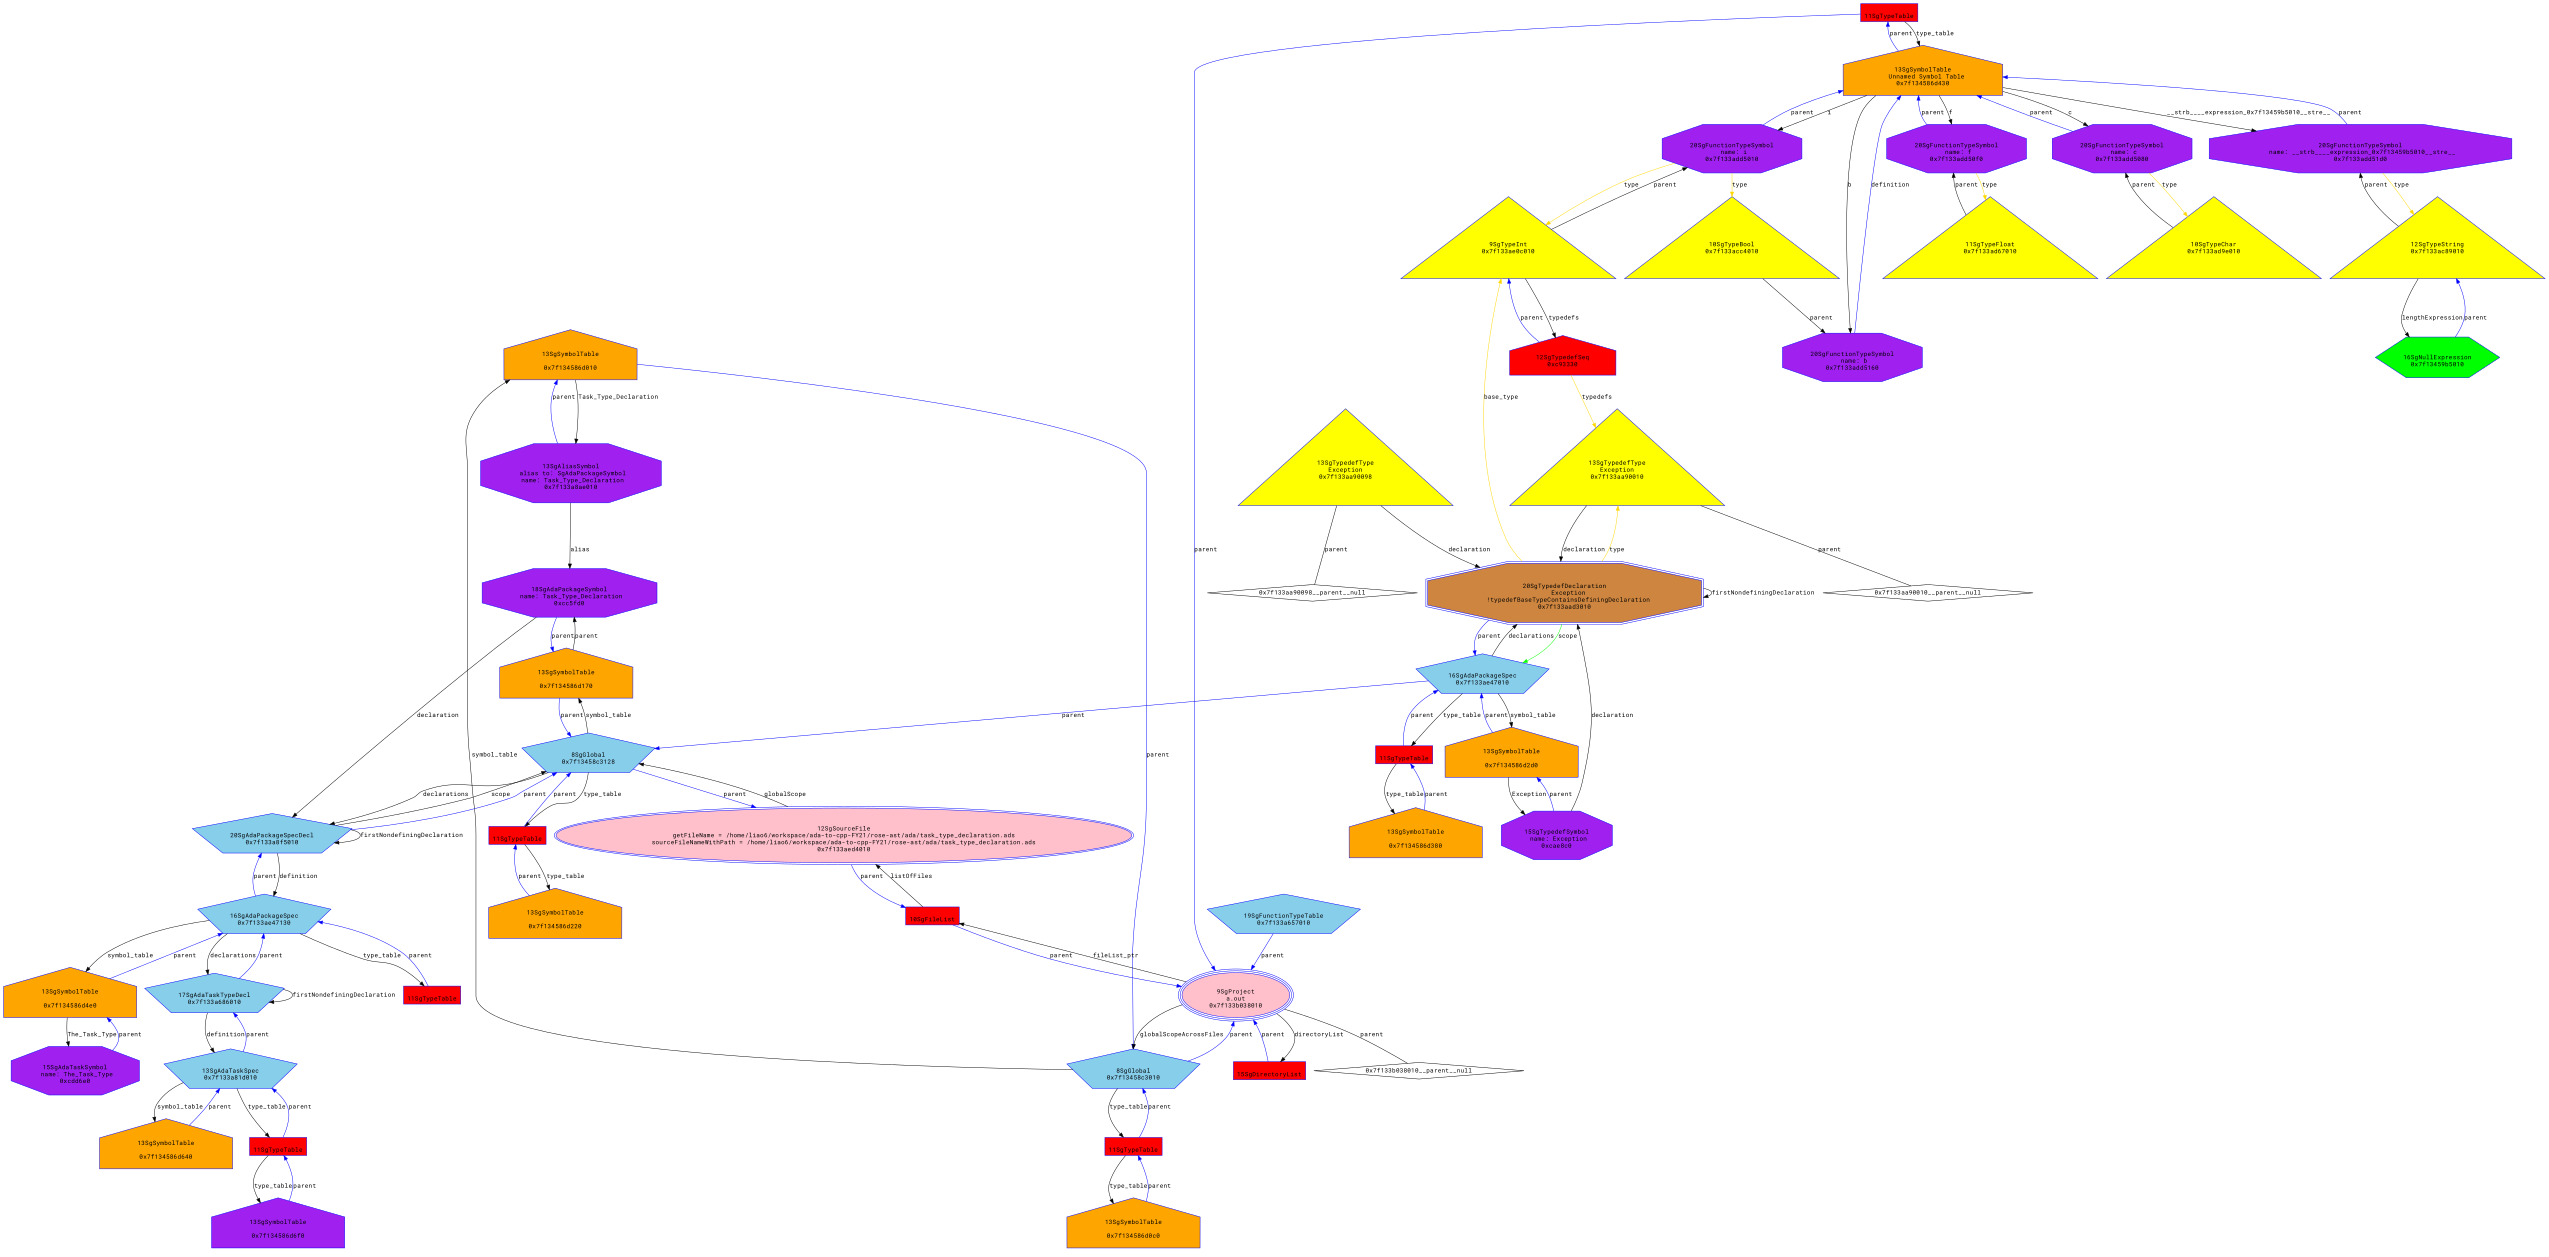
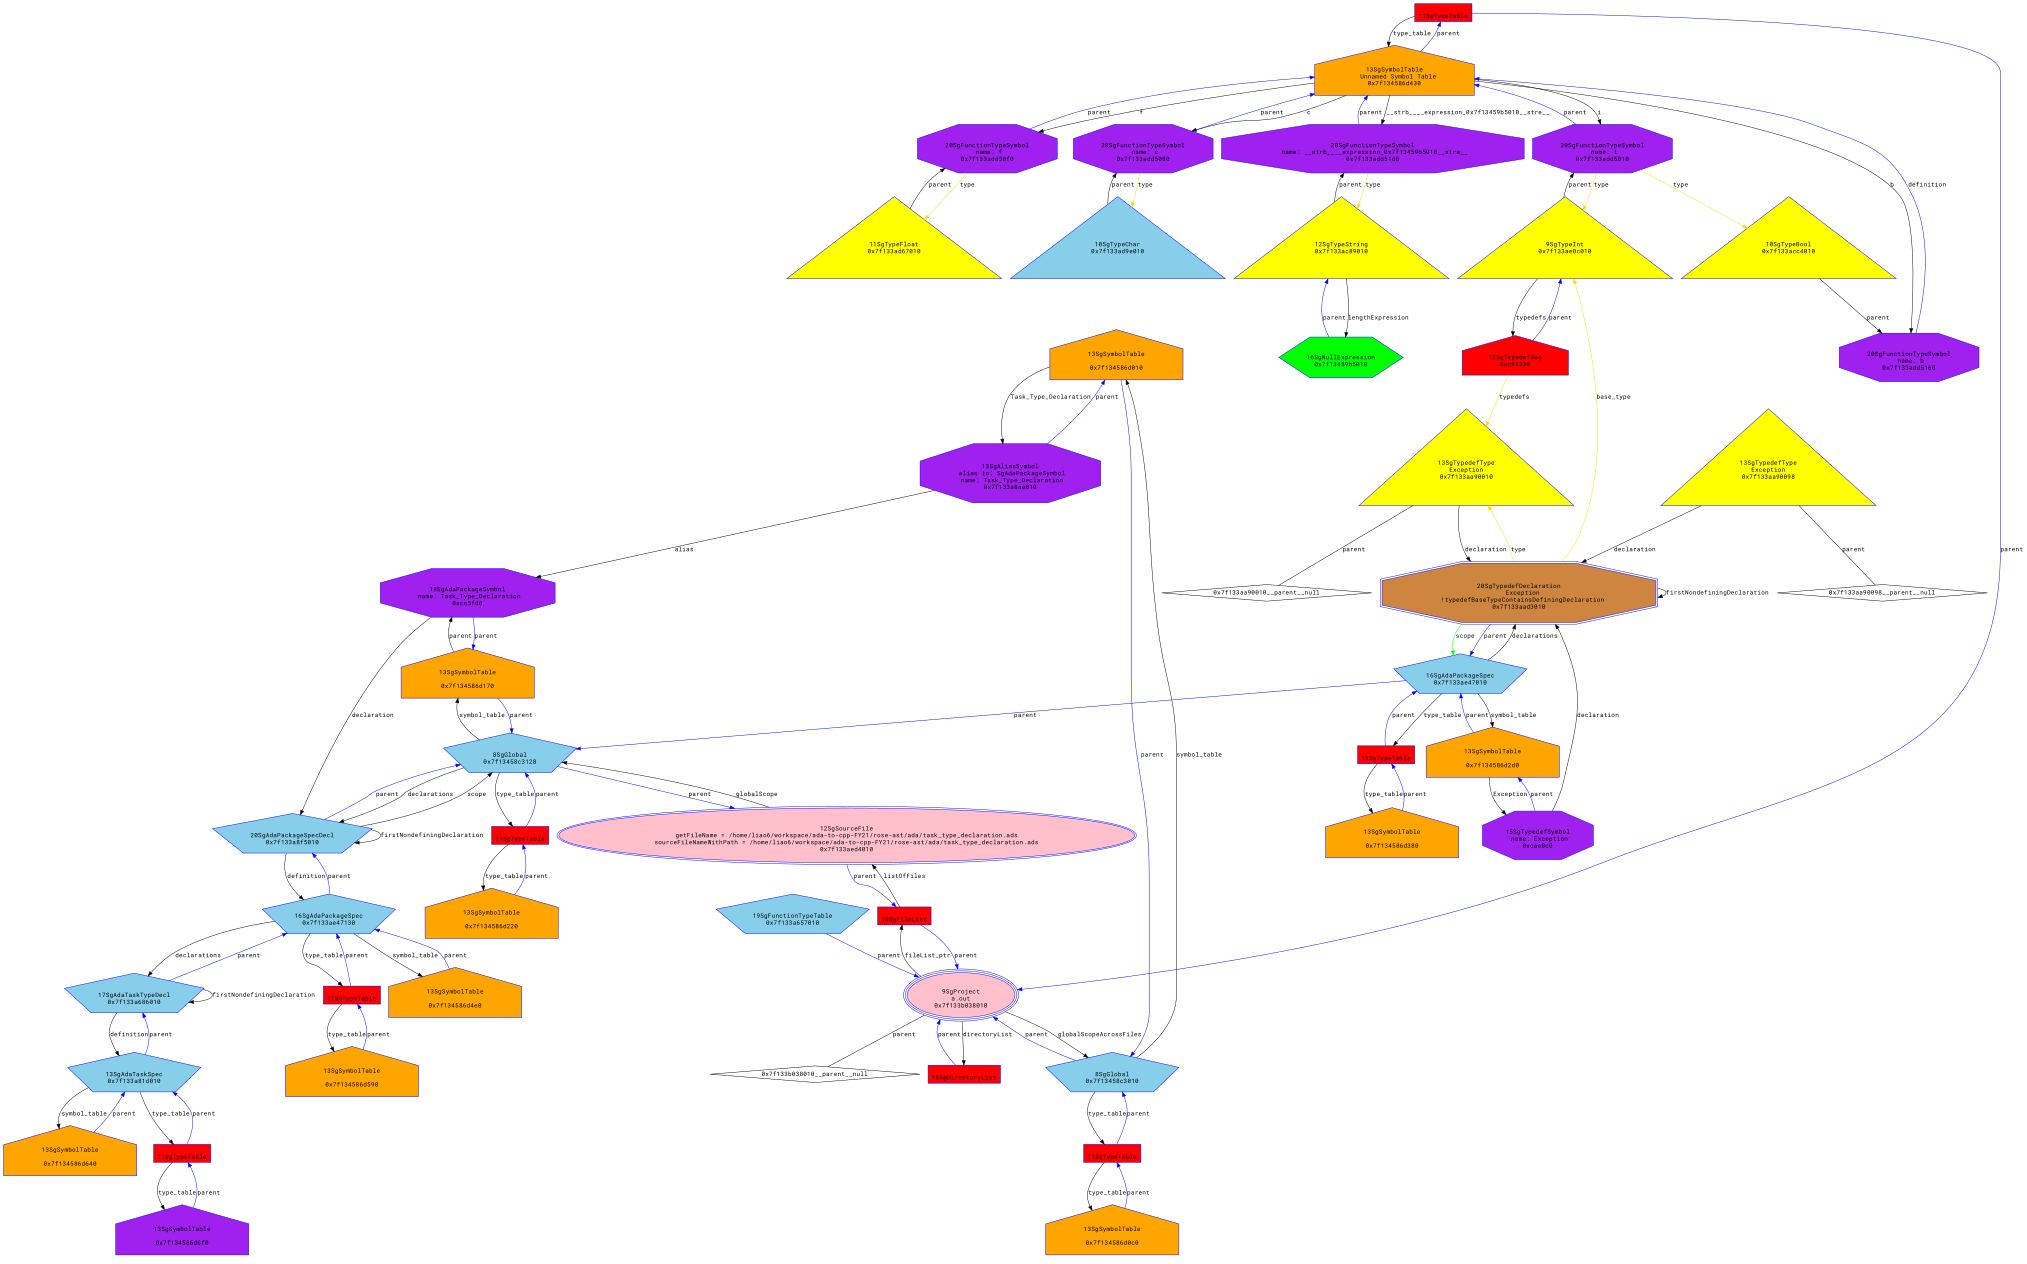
  digraph {
    fontname="Roboto Mono"
    node [color=blue fillcolor=orange fontcolor=black fontname="Roboto Mono" peripheries=1 regular=0 shape=polygon sides=5 style=filled]
    edge [dir=forward fontname="Roboto Mono"]
    n1 [label="\n13SgSymbolTable\n  \n  0x7f134586d010  " shape=house]
    n2 [fillcolor=purple label="\n13SgAliasSymbol\n alias to: SgAdaPackageSymbol\n name: Task_Type_Declaration\n  0x7f133a8ae010  " sides=8]
    n3 [fillcolor=skyblue label="\n8SgGlobal\n  0x7f13458c3010  "]
    n4 [fillcolor=purple label="\n18SgAdaPackageSymbol\n name: Task_Type_Declaration\n  0xcc5fd0  " sides=8]
    n5 [fillcolor=red label="\n11SgTypeTable" sides=4]
    n6 [fillcolor=pink label="\n9SgProject\n  a.out  \n  0x7f133b038010  " peripheries=3 shape=ellipse]
    n7 [label="\n13SgSymbolTable\n  \n  0x7f134586d170  " shape=house]
    n8 [fillcolor=skyblue label="\n20SgAdaPackageSpecDecl\n  0x7f133a8f5010  "]
    n9 [label="\n13SgSymbolTable\n  \n  0x7f134586d0c0  " shape=house]
    n10 [fillcolor=red label="\n10SgFileList" sides=4]
    n11 [fillcolor=red label="\n15SgDirectoryList" sides=4]
    "0x7f133b038010__parent__null" [shape=diamond color="" fillcolor="" fontcolor="" peripheries="" regular="" sides="" style=""]
    n13 [fillcolor=skyblue label="\n8SgGlobal\n  0x7f13458c3128  "]
    n14 [fillcolor=red label="\n11SgTypeTable" sides=4]
    n15 [fillcolor=pink label="\n12SgSourceFile\n  getFileName = /home/liao6/workspace/ada-to-cpp-FY21/rose-ast/ada/task_type_declaration.ads  \n  sourceFileNameWithPath = /home/liao6/workspace/ada-to-cpp-FY21/rose-ast/ada/task_type_declaration.ads  \n  0x7f133aed4010  " peripheries=2 shape=ellipse]
    n16 [fillcolor=skyblue label="\n16SgAdaPackageSpec\n  0x7f133ae47130  "]
    n17 [label="\n13SgSymbolTable\n  \n  0x7f134586d220  " shape=house]
    n18 [label="\n13SgSymbolTable\n  \n  0x7f134586d2d0  " shape=house]
    n19 [fillcolor=purple label="\n15SgTypedefSymbol\n name: Exception\n  0xcae8c0  " sides=8]
    n20 [fillcolor=skyblue label="\n16SgAdaPackageSpec\n  0x7f133ae47010  "]
    n21 [fillcolor=peru label="\n20SgTypedefDeclaration\n  Exception\n  !typedefBaseTypeContainsDefiningDeclaration\n  0x7f133aad3010  " peripheries=2 sides=8]
    n22 [fillcolor=red label="\n11SgTypeTable" sides=4]
    n23 [fillcolor=yellow label="\n9SgTypeInt\n  0x7f133ae0c010  \n   \n   " sides=3]
    n24 [fillcolor=yellow label="\n13SgTypedefType\nException\n  0x7f133aa90010  \n   \n   " sides=3]
    n25 [label="\n13SgSymbolTable\n  \n  0x7f134586d380  " shape=house]
    n26 [label="\n13SgSymbolTable\n  Unnamed Symbol Table\n  0x7f134586d430  " shape=house]
    n27 [fillcolor=purple label="\n20SgFunctionTypeSymbol\n name: __strb____expression_0x7f13459b5010__stre__\n  0x7f133add51d0  " sides=8]
    n28 [fillcolor=purple label="\n20SgFunctionTypeSymbol\n name: b\n  0x7f133add5160  " sides=8]
    n29 [fillcolor=purple label="\n20SgFunctionTypeSymbol\n name: f\n  0x7f133add50f0  " sides=8]
    n30 [fillcolor=purple label="\n20SgFunctionTypeSymbol\n name: c\n  0x7f133add5080  " sides=8]
    n31 [fillcolor=purple label="\n20SgFunctionTypeSymbol\n name: i\n  0x7f133add5010  " sides=8]
    n32 [fillcolor=red label="\n11SgTypeTable" sides=4]
    n33 [fillcolor=yellow label="\n12SgTypeString\n  0x7f133ac89010  \n   \n   " sides=3]
    n34 [fillcolor=yellow label="\n11SgTypeFloat\n  0x7f133ad67010  \n   \n   " sides=3]
-   n35 [fillcolor=yellow label="\n10SgTypeChar\n  0x7f133ad9e010  \n   \n   " sides=3]
+   n35 [fillcolor=skyblue label="\n10SgTypeChar\n  0x7f133ad9e010  \n   \n   " sides=3]
    n36 [fillcolor=yellow label="\n10SgTypeBool\n  0x7f133acc4010  \n   \n   " sides=3]
    n37 [fillcolor=green label="\n16SgNullExpression\n  0x7f13459b5010  " sides=6]
    n38 [fillcolor=red label="\n12SgTypedefSeq\n  0xc93330  " shape=house]
    n39 [label="\n13SgSymbolTable\n  \n  0x7f134586d4e0  " shape=house]
-   n40 [fillcolor=purple label="\n15SgAdaTaskSymbol\n name: The_Task_Type\n  0xcdd6e0  " sides=8]
    n41 [fillcolor=skyblue label="\n17SgAdaTaskTypeDecl\n  0x7f133a686010  "]
    n42 [fillcolor=red label="\n11SgTypeTable" sides=4]
    n43 [fillcolor=skyblue label="\n13SgAdaTaskSpec\n  0x7f133a81d010  "]
+   n44 [label="\n13SgSymbolTable\n  \n  0x7f134586d590  " shape=house]
    n45 [label="\n13SgSymbolTable\n  \n  0x7f134586d640  " shape=house]
    n46 [fillcolor=red label="\n11SgTypeTable" sides=4]
    n47 [fillcolor=purple label="\n13SgSymbolTable\n  \n  0x7f134586d6f0  " shape=house]
    n48 [fillcolor=skyblue label="\n19SgFunctionTypeTable\n  0x7f133a657010  "]
    "0x7f133aa90010__parent__null" [shape=diamond color="" fillcolor="" fontcolor="" peripheries="" regular="" sides="" style=""]
    n50 [fillcolor=yellow label="\n13SgTypedefType\nException\n  0x7f133aa90098  \n   \n   " sides=3]
    "0x7f133aa90098__parent__null" [shape=diamond color="" fillcolor="" fontcolor="" peripheries="" regular="" sides="" style=""]
    n1 -> n2 [label=Task_Type_Declaration]
    n1 -> n3 [color=blue label=parent]
    n2 -> n1 [color=blue label=parent]
    n2 -> n4 [label=alias]
    n3 -> n1 [label=symbol_table]
    n3 -> n5 [label=type_table]
    n3 -> n6 [color=blue label=parent]
    n4 -> n7 [color=blue label=parent]
    n4 -> n8 [label=declaration]
    n5 -> n3 [color=blue label=parent]
    n5 -> n9 [label=type_table]
    n6 -> n3 [label=globalScopeAcrossFiles]
    n6 -> n10 [label=fileList_ptr]
    n6 -> n11 [label=directoryList]
    n6 -> "0x7f133b038010__parent__null" [dir=none label=parent]
    n7 -> n4 [label=parent]
    n7 -> n13 [color=blue label=parent]
    n8 -> n8 [label=firstNondefiningDeclaration]
    n8 -> n13 [label=scope]
    n8 -> n13 [color=blue label=parent]
    n8 -> n16 [label=definition]
    n9 -> n5 [color=blue label=parent]
    n10 -> n6 [color=blue label=parent]
    n10 -> n15 [label=listOfFiles]
    n11 -> n6 [color=blue label=parent]
    n13 -> n7 [label=symbol_table]
    n13 -> n8 [label=declarations]
    n13 -> n14 [label=type_table]
    n13 -> n15 [color=blue label=parent]
    n14 -> n13 [color=blue label=parent]
    n14 -> n17 [label=type_table]
    n15 -> n10 [color=blue label=parent]
    n15 -> n13 [label=globalScope]
    n16 -> n8 [color=blue label=parent]
    n16 -> n39 [label=symbol_table]
    n16 -> n41 [label=declarations]
    n16 -> n42 [label=type_table]
    n17 -> n14 [color=blue label=parent]
    n18 -> n19 [label=Exception]
    n18 -> n20 [color=blue label=parent]
    n19 -> n18 [color=blue label=parent]
    n19 -> n21 [label=declaration]
    n20 -> n13 [color=blue label=parent]
    n20 -> n18 [label=symbol_table]
    n20 -> n21 [label=declarations]
    n20 -> n22 [label=type_table]
    n21 -> n20 [color=green label=scope]
    n21 -> n20 [color=blue label=parent]
    n21 -> n21 [label=firstNondefiningDeclaration]
    n21 -> n23 [color=gold1 label=base_type]
    n21 -> n24 [color=gold1 label=type]
    n22 -> n20 [color=blue label=parent]
    n22 -> n25 [label=type_table]
    n23 -> n31 [label=parent]
    n23 -> n38 [label=typedefs]
    n24 -> n21 [label=declaration]
    n24 -> "0x7f133aa90010__parent__null" [dir=none label=parent]
    n25 -> n22 [color=blue label=parent]
    n26 -> n27 [label=__strb____expression_0x7f13459b5010__stre__]
    n26 -> n28 [label=b]
    n26 -> n29 [label=f]
    n26 -> n30 [label=c]
    n26 -> n31 [label=i]
    n26 -> n32 [color=blue label=parent]
    n27 -> n26 [color=blue label=parent]
    n27 -> n33 [color=gold1 label=type]
    n28 -> n26 [color=blue label=definition]
    n29 -> n26 [color=blue label=parent]
    n29 -> n34 [color=gold1 label=type]
    n30 -> n26 [color=blue label=parent]
    n30 -> n35 [color=gold1 label=type]
    n31 -> n23 [color=gold1 label=type]
    n31 -> n26 [color=blue label=parent]
    n31 -> n36 [color=gold1 label=type]
    n32 -> n6 [color=blue label=parent]
    n32 -> n26 [label=type_table]
    n33 -> n27 [label=parent]
    n33 -> n37 [label=lengthExpression]
    n34 -> n29 [label=parent]
    n35 -> n30 [label=parent]
    n36 -> n28 [label=parent]
    n37 -> n33 [color=blue label=parent]
    n38 -> n23 [color=blue label=parent]
    n38 -> n24 [color=gold1 label=typedefs]
    n39 -> n16 [color=blue label=parent]
-   n39 -> n40 [label=The_Task_Type]
-   n40 -> n39 [color=blue label=parent]
    n41 -> n16 [color=blue label=parent]
    n41 -> n41 [label=firstNondefiningDeclaration]
    n41 -> n43 [label=definition]
    n42 -> n16 [color=blue label=parent]
+   n42 -> n44 [label=type_table]
    n43 -> n41 [color=blue label=parent]
    n43 -> n45 [label=symbol_table]
    n43 -> n46 [label=type_table]
+   n44 -> n42 [color=blue label=parent]
    n45 -> n43 [color=blue label=parent]
    n46 -> n43 [color=blue label=parent]
    n46 -> n47 [label=type_table]
    n47 -> n46 [color=blue label=parent]
    n48 -> n6 [color=blue label=parent]
    n50 -> n21 [label=declaration]
    n50 -> "0x7f133aa90098__parent__null" [dir=none label=parent]
  }
